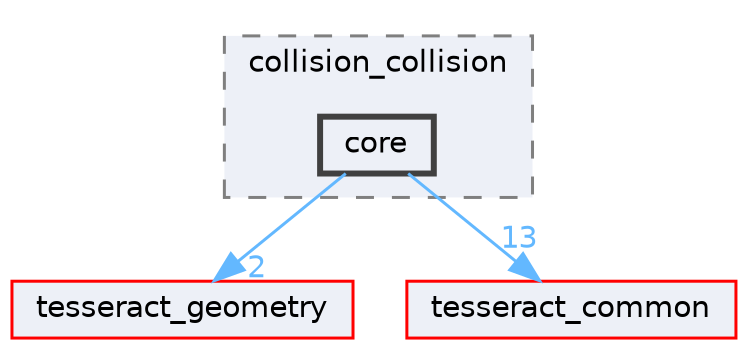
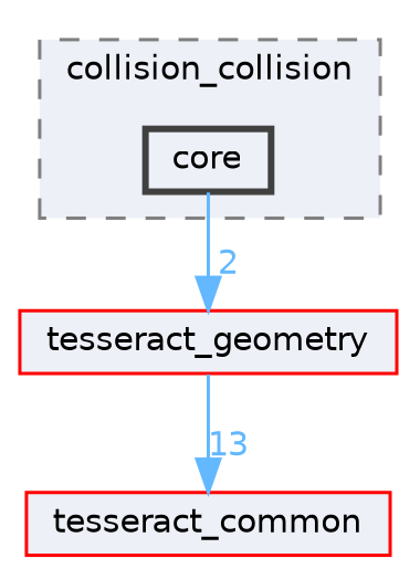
  digraph {
    compound=true
    node [color=red fillcolor="#edf0f7" fontname=Helvetica fontsize=10 shape=box style=filled]
    edge [color=steelblue1 fontcolor=steelblue1 fontname=Helvetica fontsize=10 labeldistance=1.5 labelfontname=Helvetica labelfontsize=10]
    n1 [color=grey25 height=0.2 label=core style="filled,bold" width=0.4]
    n2 [height=0.2 label=tesseract_geometry width=0.4]
    n3 [height=0.2 label=tesseract_common width=0.4]
    subgraph cluster_1 {
      bgcolor="#edf0f7"
      fontname=Helvetica
      fontsize=10
      label=collision_collision
      pencolor=grey50
      style="filled,dashed"
      n1
    }
    n1 -> n2 [headlabel=2]
-   n1 -> n3 [headlabel=13]
+   n2 -> n3 [headlabel=13]
  }
